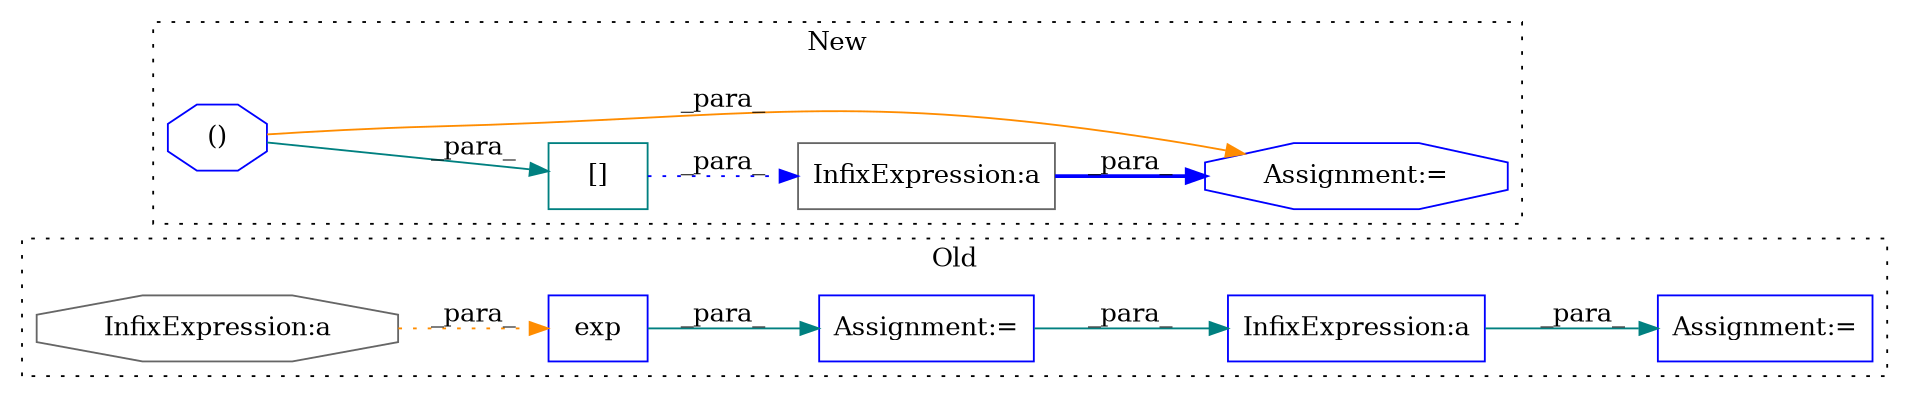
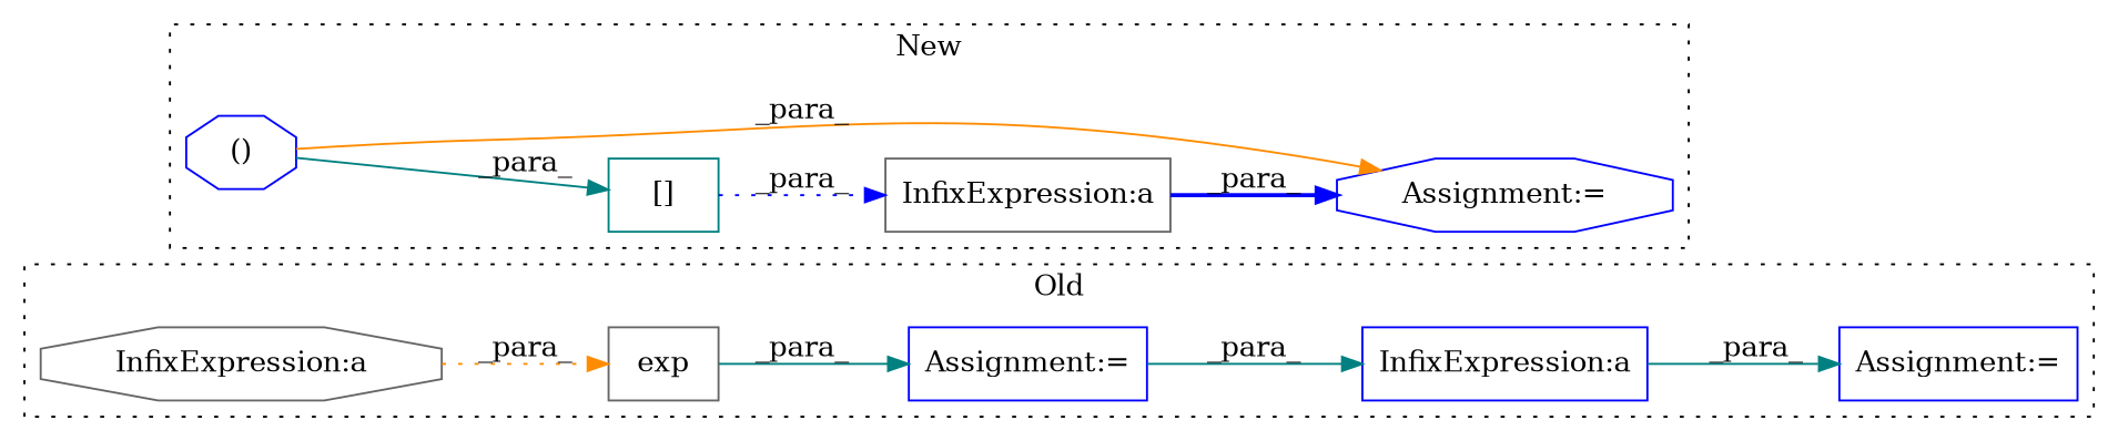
  digraph {
    rankdir=LR
    node [a=7 l=1 shape=box color=blue]
    edge [color=teal style=solid]
-   n1 [a=32 l="4,1" label=exp s="2791,2941"]
+   n1 [a=32 l="4,1" label=exp s="2791,2941" color=gray40]
    n2 [label="Assignment:=" s=2790]
    n3 [a=27 l=3 label="InfixExpression:a" s=2838 shape=octagon color=gray40]
    n4 [a=27 l=3 label="InfixExpression:a" s=3029]
    n5 [label="Assignment:=" s=2951]
    n6 [a=2 l="7,1" label="[]" s="3191,3231" color=teal]
    n7 [a=106 l=15 label="()" s=2991 shape=octagon]
    n8 [a=27 l=3 label="InfixExpression:a" s=3232 color=gray40]
    n9 [label="Assignment:=" s=3189 shape=octagon]
    subgraph cluster_1 {
      label=Old
      style=dotted
      n1
      n2
      n3
      n4
      n5
    }
    subgraph cluster_2 {
      label=New
      style=dotted
      n6
      n7
      n8
      n9
    }
    n1 -> n2 [label=_para_]
    n2 -> n4 [label=_para_]
    n3 -> n1 [label=_para_ color=darkorange style=dotted]
    n4 -> n5 [label=_para_]
    n6 -> n8 [label=_para_ color=blue style=dotted]
    n7 -> n6 [label=_para_]
    n7 -> n9 [label=_para_ color=darkorange]
    n8 -> n9 [label=_para_ color=blue style=bold]
  }
